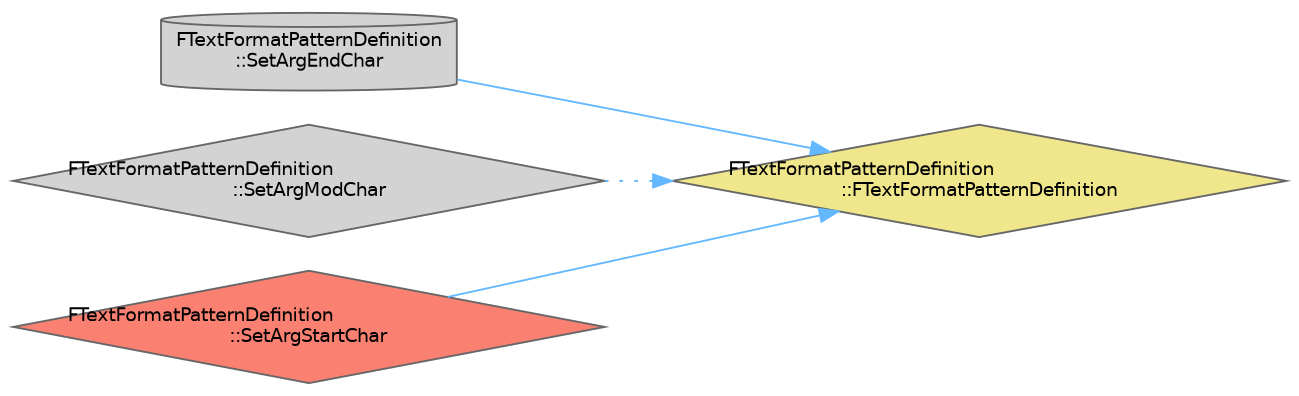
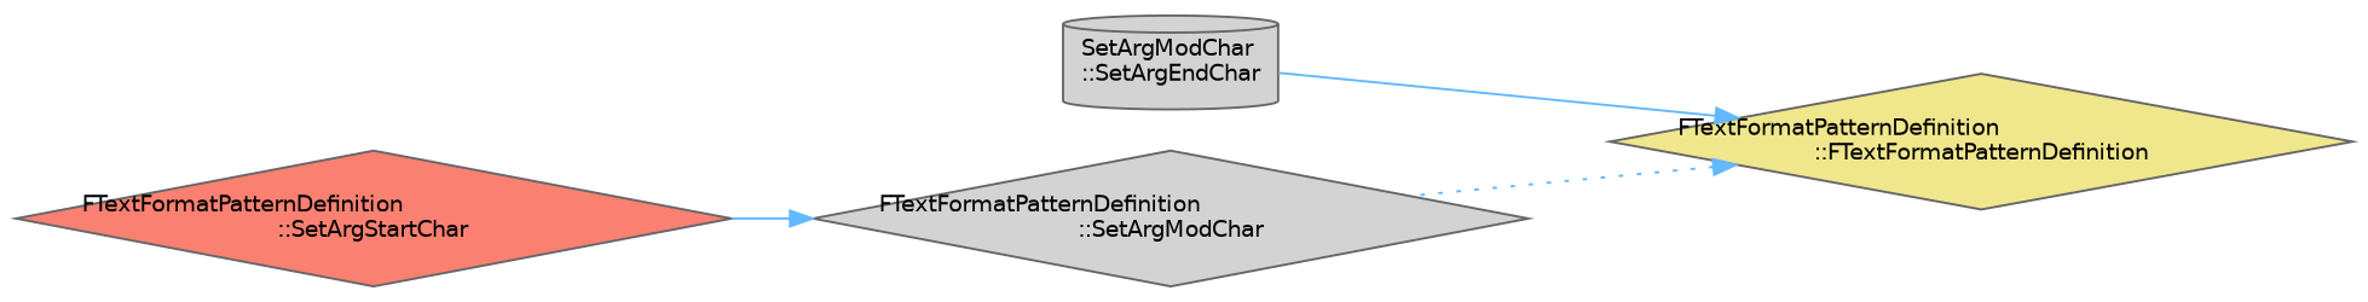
  digraph {
    rankdir=RL
    node [color=grey40 fillcolor=lightgrey fontname=Helvetica fontsize=10 shape=diamond style=filled]
    edge [color=steelblue1 dir=back fontname=Helvetica fontsize=10 labelfontname=Helvetica labelfontsize=10 style=solid]
    n1 [color=gray40 fillcolor=khaki fontcolor=black height=0.2 label="FTextFormatPatternDefinition\l::FTextFormatPatternDefinition" width=0.4]
-   n2 [height=0.2 label="FTextFormatPatternDefinition\l::SetArgEndChar" shape=cylinder width=0.4]
+   n2 [height=0.2 label="SetArgModChar\l::SetArgEndChar" shape=cylinder width=0.4]
    n3 [height=0.2 label="FTextFormatPatternDefinition\l::SetArgModChar" width=0.4]
    n4 [fillcolor=salmon height=0.2 label="FTextFormatPatternDefinition\l::SetArgStartChar" width=0.4]
    n1 -> n2
    n1 -> n3 [style=dotted]
-   n1 -> n4
+   n3 -> n4
  }
